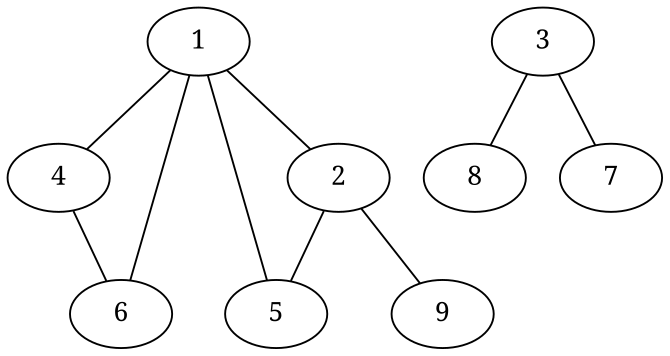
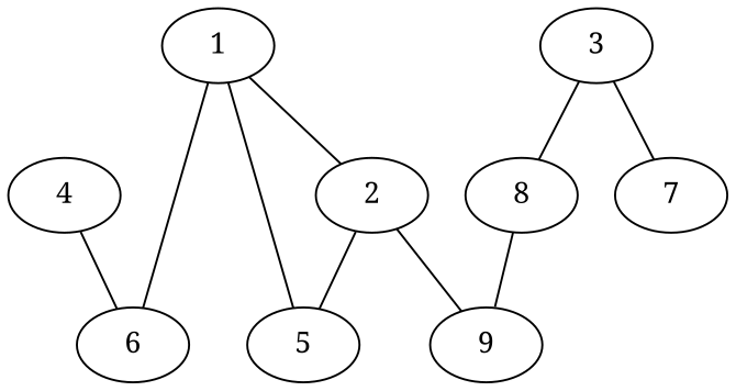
  graph {
    fontname="Noto Serif"
    node [fontname="Noto Serif"]
    edge [fontname="Noto Serif"]
    1
    2
    4
    5
    6
    8
    9
    3
    7
    1 -- 2
-   1 -- 4
    1 -- 5
    1 -- 6
    2 -- 5
    2 -- 9
    4 -- 6
+   8 -- 9
    3 -- 8
    3 -- 7
  }
